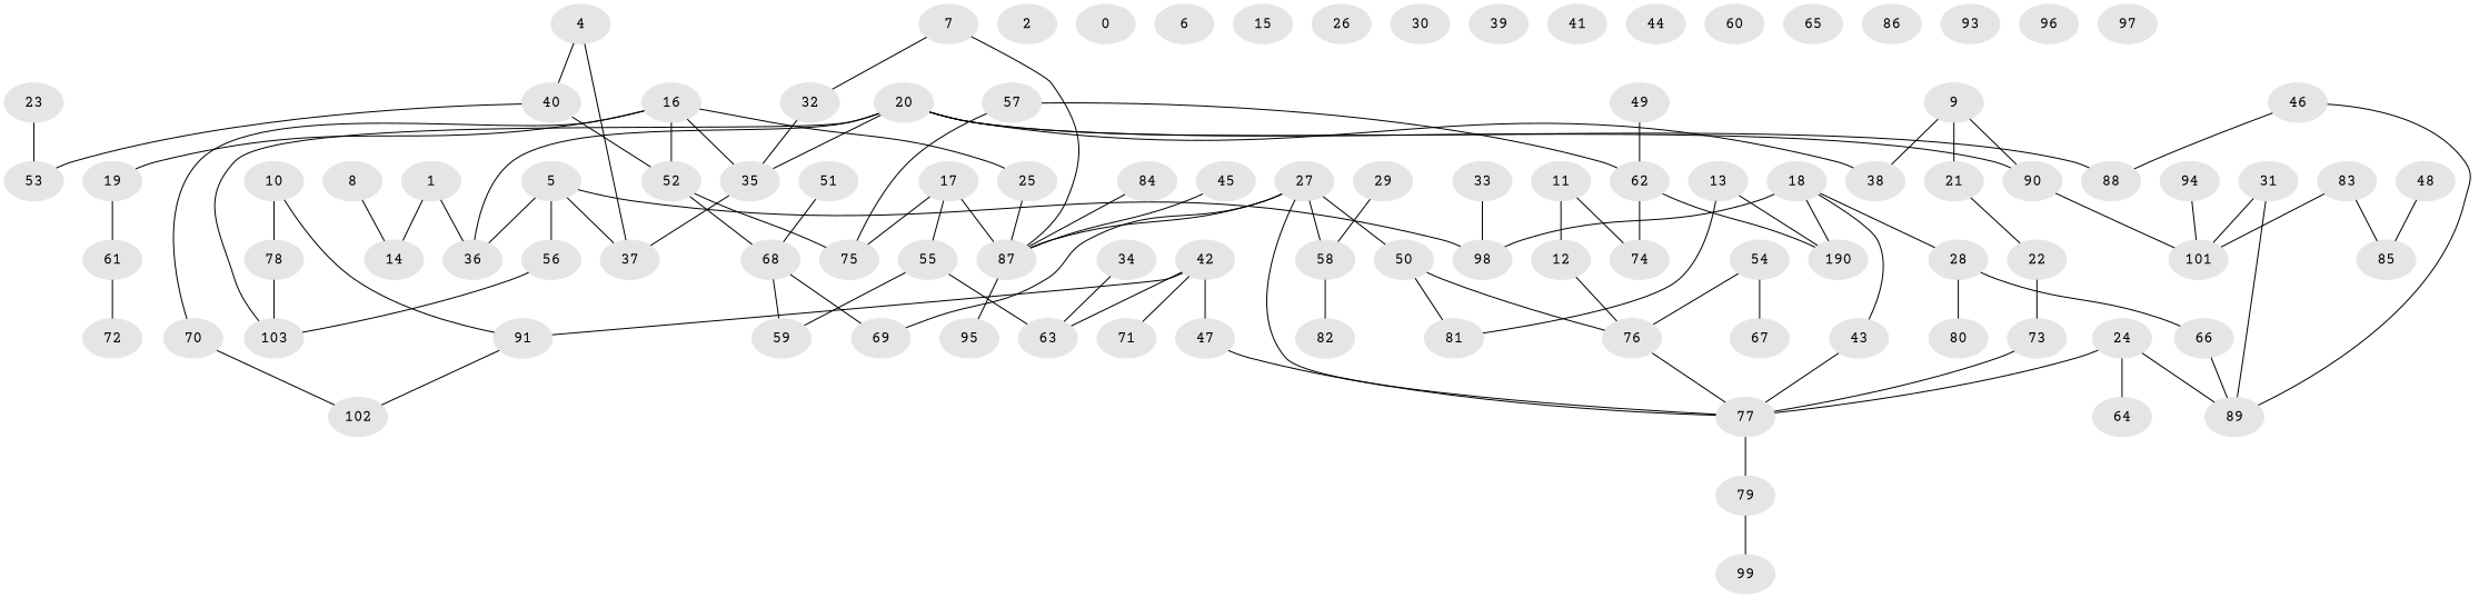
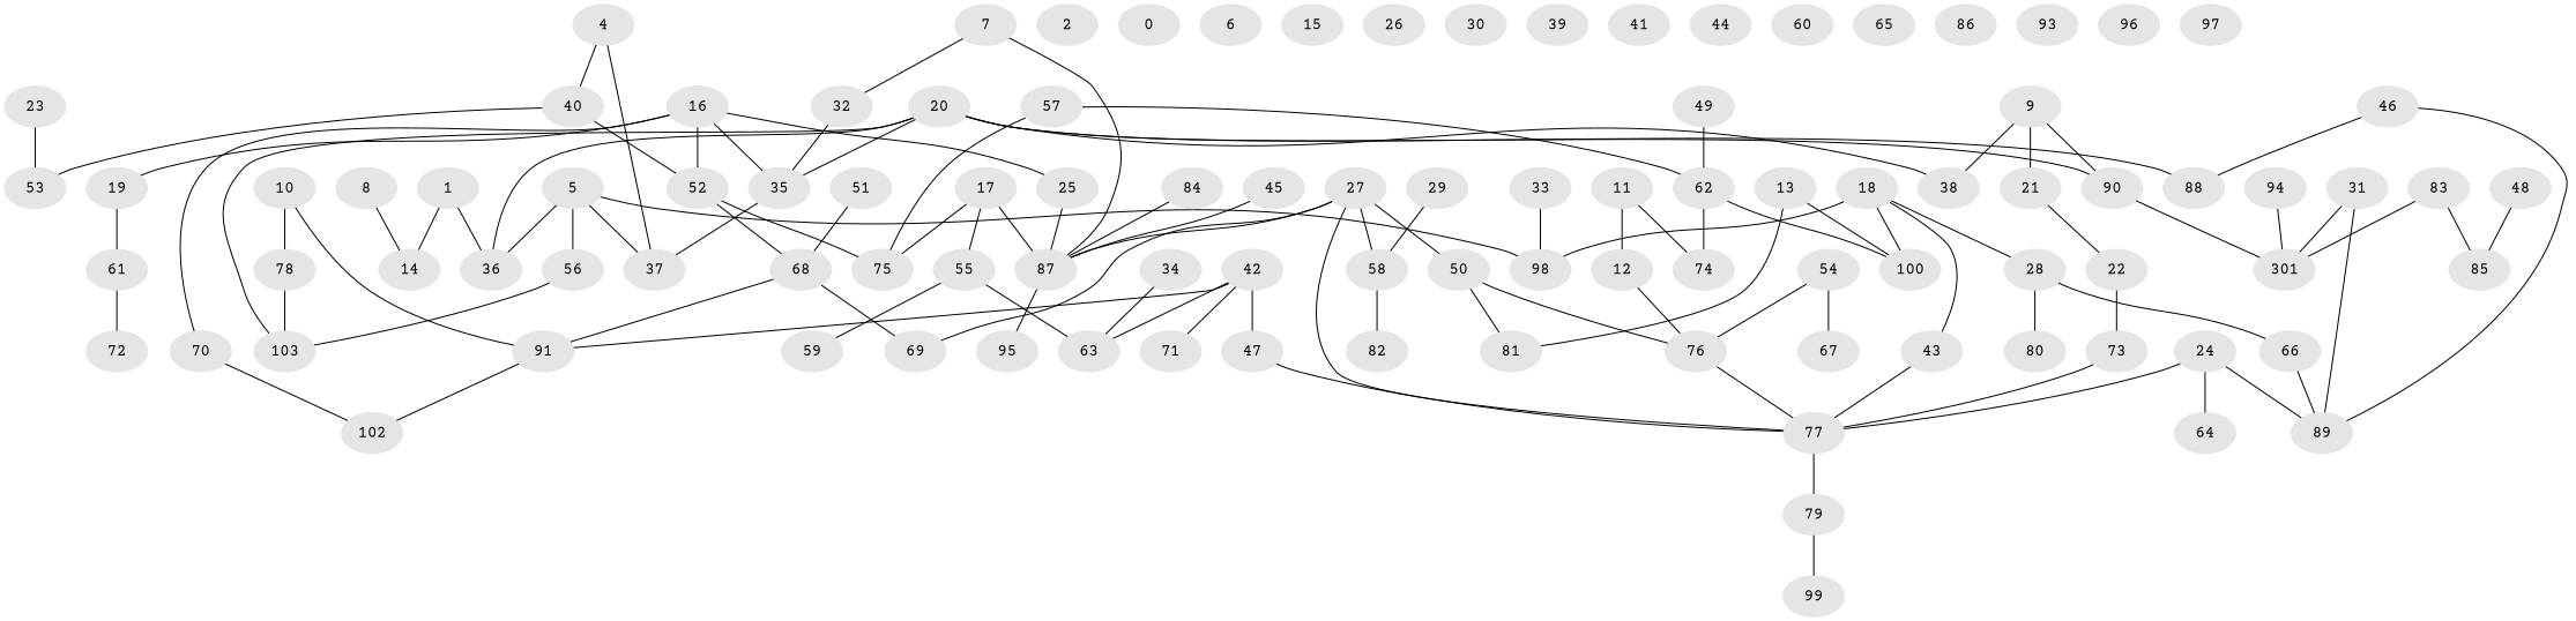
  graph {
    fontname="Courier Prime"
    node [color=gray90 fontname="Courier Prime" style=filled]
    edge [fontname="Courier Prime"]
    1
    14
    36
    2
    n5 [label=0]
    4
    37
    40
    52
    53
    5
    56
    98
    103
    6
    7
    32
    87
    35
    95
    8
    9
    21
    38
    90
    22
-   101
+   101 [label=301]
    10
    78
    91
    102
    11
    12
    74
    76
    77
    13
    81
-   100 [label=190]
+   100
    15
    16
    19
    25
    70
    61
    75
    68
    17
    55
    63
    59
    18
    28
    43
    66
    80
    72
    20
    88
    73
    23
    24
    64
    89
    79
    26
    27
    50
    58
    69
    82
    29
    30
    31
    33
    34
    39
    41
    42
    47
    71
    44
    45
    46
    48
    85
    49
    62
    51
    54
    67
    57
    60
    65
    99
    83
    84
    86
    93
    94
    96
    97
    1 -- 14
    1 -- 36
    4 -- 37
    4 -- 40
    40 -- 52
    40 -- 53
    52 -- 75
    52 -- 68
    5 -- 36
    5 -- 37
    5 -- 56
    5 -- 98
    56 -- 103
    7 -- 32
    7 -- 87
    32 -- 35
    87 -- 95
    35 -- 37
    8 -- 14
    9 -- 21
    9 -- 38
    9 -- 90
    21 -- 22
    90 -- 101
    22 -- 73
    10 -- 78
    10 -- 91
    78 -- 103
    91 -- 102
    11 -- 12
    11 -- 74
    12 -- 76
    76 -- 77
    77 -- 79
    13 -- 81
    13 -- 100
    16 -- 52
    16 -- 35
    16 -- 19
    16 -- 25
    16 -- 70
    19 -- 61
    25 -- 87
    70 -- 102
    61 -- 72
-   68 -- 59
+   68 -- 91
    68 -- 69
    17 -- 87
    17 -- 75
    17 -- 55
    55 -- 63
    55 -- 59
    18 -- 98
    18 -- 100
    18 -- 28
    18 -- 43
    28 -- 66
    28 -- 80
    43 -- 77
    66 -- 89
    20 -- 36
    20 -- 103
    20 -- 35
    20 -- 38
    20 -- 90
    20 -- 88
    73 -- 77
    23 -- 53
    24 -- 77
    24 -- 64
    24 -- 89
    79 -- 99
    27 -- 87
    27 -- 77
    27 -- 50
    27 -- 58
    27 -- 69
    50 -- 76
    50 -- 81
    58 -- 82
    29 -- 58
    31 -- 101
    31 -- 89
    33 -- 98
    34 -- 63
    42 -- 91
    42 -- 63
    42 -- 47
    42 -- 71
    47 -- 77
    45 -- 87
    46 -- 88
    46 -- 89
    48 -- 85
    49 -- 62
    62 -- 74
    62 -- 100
    51 -- 68
    54 -- 76
    54 -- 67
    57 -- 75
    57 -- 62
    83 -- 101
    83 -- 85
    84 -- 87
    94 -- 101
  }
